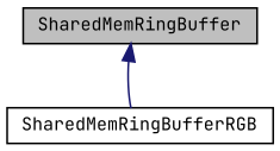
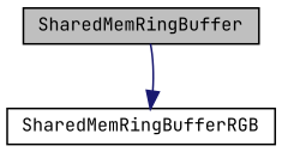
  digraph {
    fontname="JetBrains Mono"
    node [color=black fontname="JetBrains Mono" fontsize=10 shape=record style=filled]
    n1 [fillcolor=grey75 fontcolor=black height=0.2 label=SharedMemRingBuffer width=0.4]
    n2 [fillcolor=white height=0.2 label=SharedMemRingBufferRGB width=0.4]
-   n1 -> n2 [color=midnightblue dir=back fontname="JetBrains Mono" fontsize=10 labelfontname=Helvetica labelfontsize=10 style=solid]
+   n2 -> n1 [color=midnightblue dir=back fontname="JetBrains Mono" fontsize=10 labelfontname=Helvetica labelfontsize=10 style=solid]
  }
